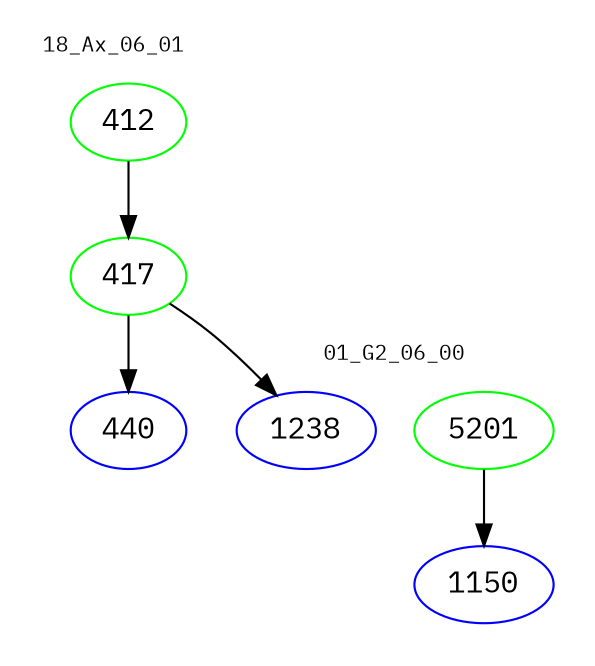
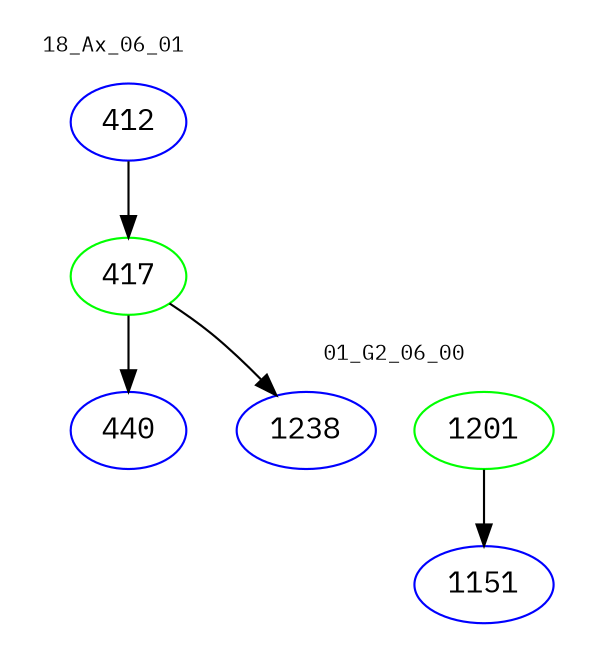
  digraph {
    fontname="IBM Plex Mono"
    node [color=green fontname="IBM Plex Mono"]
    edge [color=black fontname="IBM Plex Mono"]
-   n1 [label=412]
+   n1 [color=blue label=412]
    n2 [label=417]
    n3 [color=blue label=440]
-   n4 [label=5201]
-   n5 [color=blue label=1150]
+   n4 [label=1201]
+   n5 [color=blue label=1151]
    n6 [color=blue label=1238]
    subgraph cluster_1 {
      color=white
      fontsize=10
      label="18_Ax_06_01"
      n1
      n2
      n3
    }
    subgraph cluster_2 {
      color=white
      fontsize=10
      label="01_G2_06_00"
      n4
      n5
      n6
    }
    n1 -> n2
    n2 -> n3
    n2 -> n6
    n4 -> n5
  }
